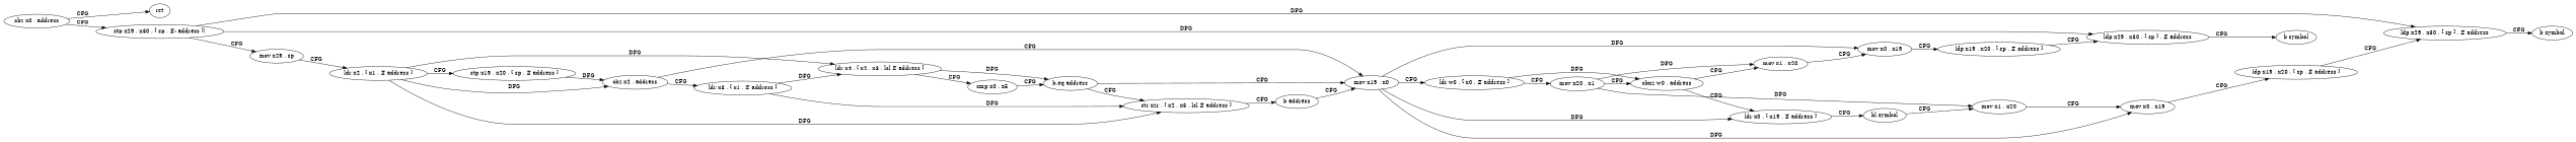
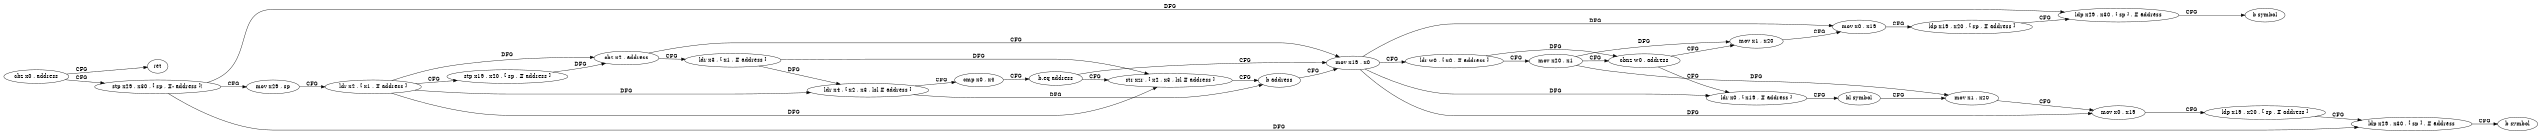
  digraph {
    rankdir=LR
    n1 [label="cbz x0 , address"]
    n2 [label=ret]
    n3 [label="stp x29 , x30 , [ sp , #- address ]!"]
    n4 [label="mov x29 , sp"]
    n5 [label="ldp x29 , x30 , [ sp ] , # address"]
    n6 [label="ldp x29 , x30 , [ sp ] , # address"]
    n7 [label="ldr x2 , [ x1 , # address ]"]
    n8 [label="b symbol"]
    n9 [label="b symbol"]
    n10 [label="stp x19 , x20 , [ sp , # address ]"]
    n11 [label="cbz x2 , address"]
    n12 [label="ldr x4 , [ x2 , x3 , lsl # address ]"]
    n13 [label="str xzr , [ x2 , x3 , lsl # address ]"]
    n14 [label="mov x19 , x0"]
    n15 [label="ldr x3 , [ x1 , # address ]"]
-   n16 [label="cmp x0 , x5"]
+   n16 [label="cmp x0 , x4"]
    n17 [label="b.eq address"]
    n18 [label="b address"]
    n19 [label="ldr w0 , [ x0 , # address ]"]
    n20 [label="ldr x0 , [ x19 , # address ]"]
    n21 [label="mov x0 , x19"]
    n22 [label="mov x0 , x19"]
    n23 [label="mov x20 , x1"]
    n24 [label="cbnz w0 , address"]
    n25 [label="bl symbol"]
    n26 [label="ldp x19 , x20 , [ sp , # address ]"]
    n27 [label="ldp x19 , x20 , [ sp , # address ]"]
    n28 [label="mov x1 , x20"]
    n29 [label="mov x1 , x20"]
    n1 -> n2 [label=CFG]
    n1 -> n3 [label=CFG]
    n3 -> n4 [label=CFG]
    n3 -> n5 [label=DFG]
    n3 -> n6 [label=DFG]
    n4 -> n7 [label=CFG]
    n5 -> n8 [label=CFG]
    n6 -> n9 [label=CFG]
    n7 -> n10 [label=CFG]
    n7 -> n11 [label=DFG]
    n7 -> n12 [label=DFG]
    n7 -> n13 [label=DFG]
    n10 -> n11 [label=DFG]
    n11 -> n14 [label=CFG]
    n11 -> n15 [label=CFG]
    n12 -> n16 [label=CFG]
-   n12 -> n17 [label=DFG]
+   n12 -> n18 [label=DFG]
    n13 -> n18 [label=CFG]
    n14 -> n19 [label=CFG]
    n14 -> n20 [label=DFG]
    n14 -> n21 [label=DFG]
    n14 -> n22 [label=DFG]
    n15 -> n12 [label=DFG]
    n15 -> n13 [label=DFG]
    n16 -> n17 [label=CFG]
    n17 -> n13 [label=CFG]
    n17 -> n14 [label=CFG]
    n18 -> n14 [label=CFG]
    n19 -> n23 [label=CFG]
    n19 -> n24 [label=DFG]
    n20 -> n25 [label=CFG]
    n21 -> n26 [label=CFG]
    n22 -> n27 [label=CFG]
    n23 -> n24 [label=CFG]
    n23 -> n28 [label=DFG]
    n23 -> n29 [label=DFG]
    n24 -> n20 [label=CFG]
    n24 -> n28 [label=CFG]
    n25 -> n29 [label=CFG]
    n26 -> n5 [label=CFG]
    n27 -> n6 [label=CFG]
    n28 -> n22 [label=CFG]
    n29 -> n21 [label=CFG]
  }
